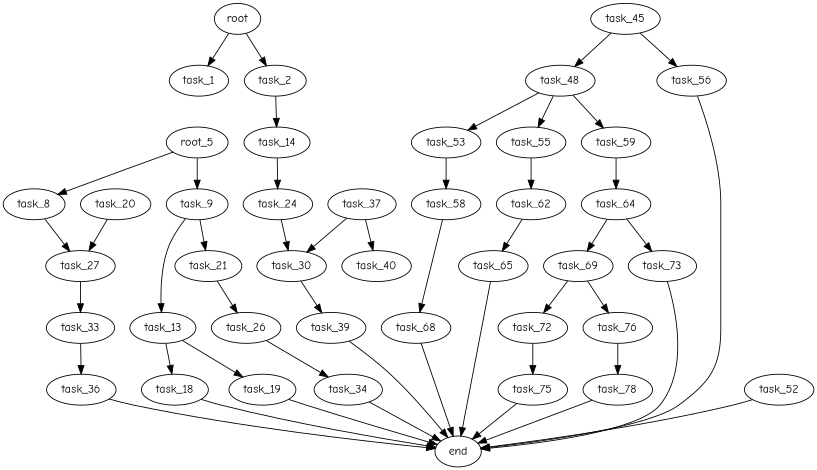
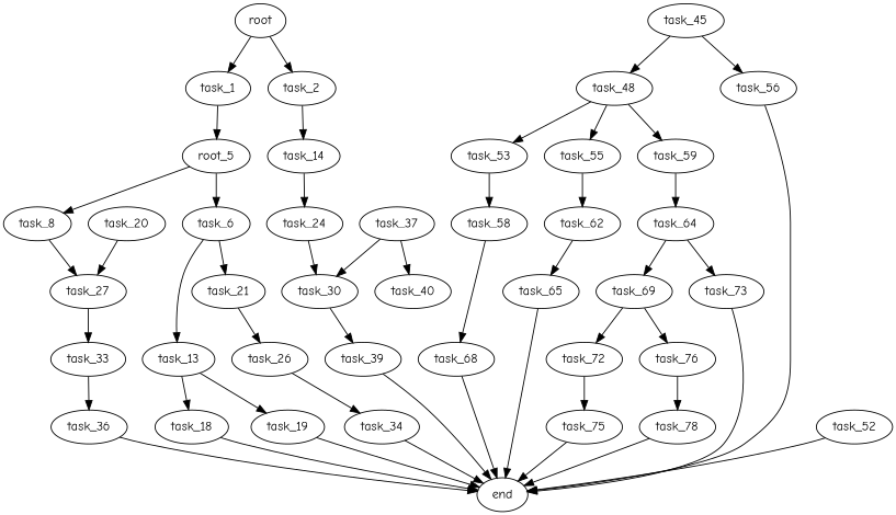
  digraph {
    fontname="Comic Neue"
    node [fontname="Comic Neue"]
    edge [fontname="Comic Neue"]
    root
    task_1
    task_2
    n4 [label=root_5]
    task_14
    task_8
-   task_9
+   task_9 [label=task_6]
    task_24
    task_27
    task_13
    task_21
    task_20
    task_18
    task_19
    task_26
    end
    task_30
    task_33
    task_34
    task_39
    task_36
    task_37
    task_40
    task_45
    task_48
    task_56
    task_52
    task_53
    task_55
    task_59
    task_58
    task_62
    task_64
    task_68
    task_65
    task_69
    task_73
    task_72
    task_76
    task_75
    task_78
    root -> task_1
    root -> task_2
+   task_1 -> n4
    task_2 -> task_14
    n4 -> task_8
    n4 -> task_9
    task_14 -> task_24
    task_8 -> task_27
    task_9 -> task_13
    task_9 -> task_21
    task_24 -> task_30
    task_27 -> task_33
    task_13 -> task_18
    task_13 -> task_19
    task_21 -> task_26
    task_20 -> task_27
    task_18 -> end
    task_19 -> end
    task_26 -> task_34
    task_30 -> task_39
    task_33 -> task_36
    task_34 -> end
    task_39 -> end
    task_36 -> end
    task_37 -> task_30
    task_37 -> task_40
    task_45 -> task_48
    task_45 -> task_56
    task_48 -> task_53
    task_48 -> task_55
    task_48 -> task_59
    task_56 -> end
    task_52 -> end
    task_53 -> task_58
    task_55 -> task_62
    task_59 -> task_64
    task_58 -> task_68
    task_62 -> task_65
    task_64 -> task_69
    task_64 -> task_73
    task_68 -> end
    task_65 -> end
    task_69 -> task_72
    task_69 -> task_76
    task_73 -> end
    task_72 -> task_75
    task_76 -> task_78
    task_75 -> end
    task_78 -> end
  }
